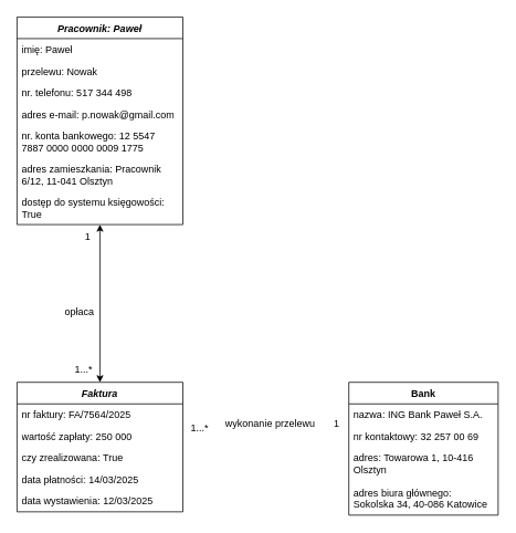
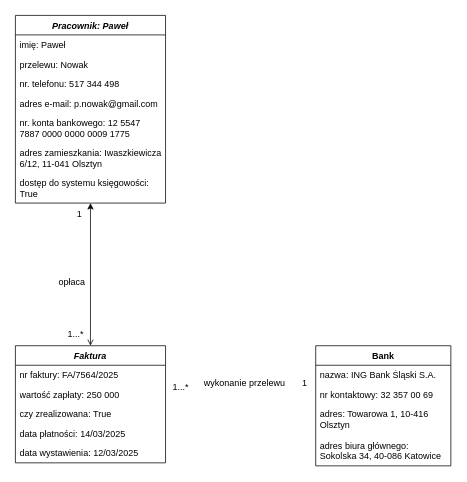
  <mxCell id="0" />
  <mxCell id="1" parent="0" />
  <mxCell id="2" value="Bank" style="swimlane;fontStyle=1;align=center;verticalAlign=top;childLayout=stackLayout;horizontal=1;startSize=26;horizontalStack=0;resizeParent=1;resizeParentMax=0;resizeLast=0;collapsible=1;marginBottom=0;whiteSpace=wrap;html=1;" parent="1" vertex="1"><mxGeometry x="420" y="460" width="180" height="160" as="geometry" /></mxCell>
- <mxCell id="3" value="nazwa: ING Bank Paweł S.A." style="text;strokeColor=none;fillColor=none;align=left;verticalAlign=top;spacingLeft=4;spacingRight=4;overflow=hidden;rotatable=0;points=[[0,0.5],[1,0.5]];portConstraint=eastwest;whiteSpace=wrap;html=1;" parent="2" vertex="1"><mxGeometry y="26" width="180" height="26" as="geometry" /></mxCell>
- <mxCell id="4" value="nr kontaktowy: 32 257 00 69" style="text;strokeColor=none;fillColor=none;align=left;verticalAlign=top;spacingLeft=4;spacingRight=4;overflow=hidden;rotatable=0;points=[[0,0.5],[1,0.5]];portConstraint=eastwest;whiteSpace=wrap;html=1;" parent="2" vertex="1"><mxGeometry y="52" width="180" height="26" as="geometry" /></mxCell>
+ <mxCell id="3" value="nazwa: ING Bank Śląski S.A." style="text;strokeColor=none;fillColor=none;align=left;verticalAlign=top;spacingLeft=4;spacingRight=4;overflow=hidden;rotatable=0;points=[[0,0.5],[1,0.5]];portConstraint=eastwest;whiteSpace=wrap;html=1;" parent="2" vertex="1"><mxGeometry y="26" width="180" height="26" as="geometry" /></mxCell>
+ <mxCell id="4" value="nr kontaktowy: 32 357 00 69" style="text;strokeColor=none;fillColor=none;align=left;verticalAlign=top;spacingLeft=4;spacingRight=4;overflow=hidden;rotatable=0;points=[[0,0.5],[1,0.5]];portConstraint=eastwest;whiteSpace=wrap;html=1;" parent="2" vertex="1"><mxGeometry y="52" width="180" height="26" as="geometry" /></mxCell>
  <mxCell id="5" value="adres: Towarowa 1, 10-416 Olsztyn" style="text;strokeColor=none;fillColor=none;align=left;verticalAlign=top;spacingLeft=4;spacingRight=4;overflow=hidden;rotatable=0;points=[[0,0.5],[1,0.5]];portConstraint=eastwest;whiteSpace=wrap;html=1;" parent="2" vertex="1"><mxGeometry y="78" width="180" height="42" as="geometry" /></mxCell>
  <mxCell id="6" value="adres biura głównego: Sokolska 34, 40-086 Katowice" style="text;strokeColor=none;fillColor=none;align=left;verticalAlign=top;spacingLeft=4;spacingRight=4;overflow=hidden;rotatable=0;points=[[0,0.5],[1,0.5]];portConstraint=eastwest;whiteSpace=wrap;html=1;" parent="2" vertex="1"><mxGeometry y="120" width="180" height="40" as="geometry" /></mxCell>
  <mxCell id="7" value="&lt;i&gt;Faktura&lt;/i&gt;" style="swimlane;fontStyle=1;align=center;verticalAlign=top;childLayout=stackLayout;horizontal=1;startSize=26;horizontalStack=0;resizeParent=1;resizeParentMax=0;resizeLast=0;collapsible=1;marginBottom=0;whiteSpace=wrap;html=1;" parent="1" vertex="1"><mxGeometry x="20" y="460" width="200" height="156" as="geometry" /></mxCell>
  <mxCell id="8" value="nr faktury: FA/7564/2025" style="text;strokeColor=none;fillColor=none;align=left;verticalAlign=top;spacingLeft=4;spacingRight=4;overflow=hidden;rotatable=0;points=[[0,0.5],[1,0.5]];portConstraint=eastwest;whiteSpace=wrap;html=1;" vertex="1" parent="7"><mxGeometry y="26" width="200" height="26" as="geometry" /></mxCell>
  <mxCell id="9" value="wartość zapłaty: 250 000" style="text;strokeColor=none;fillColor=none;align=left;verticalAlign=top;spacingLeft=4;spacingRight=4;overflow=hidden;rotatable=0;points=[[0,0.5],[1,0.5]];portConstraint=eastwest;whiteSpace=wrap;html=1;" vertex="1" parent="7"><mxGeometry y="52" width="200" height="26" as="geometry" /></mxCell>
  <mxCell id="10" value="czy zrealizowana: True" style="text;strokeColor=none;fillColor=none;align=left;verticalAlign=top;spacingLeft=4;spacingRight=4;overflow=hidden;rotatable=0;points=[[0,0.5],[1,0.5]];portConstraint=eastwest;whiteSpace=wrap;html=1;" vertex="1" parent="7"><mxGeometry y="78" width="200" height="26" as="geometry" /></mxCell>
  <mxCell id="11" value="data płatności: 14/03/2025" style="text;strokeColor=none;fillColor=none;align=left;verticalAlign=top;spacingLeft=4;spacingRight=4;overflow=hidden;rotatable=0;points=[[0,0.5],[1,0.5]];portConstraint=eastwest;whiteSpace=wrap;html=1;" vertex="1" parent="7"><mxGeometry y="104" width="200" height="26" as="geometry" /></mxCell>
  <mxCell id="12" value="data wystawienia: 12/03/2025" style="text;strokeColor=none;fillColor=none;align=left;verticalAlign=top;spacingLeft=4;spacingRight=4;overflow=hidden;rotatable=0;points=[[0,0.5],[1,0.5]];portConstraint=eastwest;whiteSpace=wrap;html=1;" vertex="1" parent="7"><mxGeometry y="130" width="200" height="26" as="geometry" /></mxCell>
  <mxCell id="13" value="1" style="text;html=1;align=center;verticalAlign=middle;resizable=0;points=[];autosize=1;strokeColor=none;fillColor=none;" parent="1" vertex="1"><mxGeometry x="90" y="270" width="30" height="30" as="geometry" /></mxCell>
  <mxCell id="14" value="1...*" style="text;html=1;align=center;verticalAlign=middle;resizable=0;points=[];autosize=1;strokeColor=none;fillColor=none;" parent="1" vertex="1"><mxGeometry x="80" y="430" width="40" height="30" as="geometry" /></mxCell>
  <mxCell id="15" value="opłaca" style="text;html=1;align=center;verticalAlign=middle;resizable=0;points=[];autosize=1;strokeColor=none;fillColor=none;" parent="1" vertex="1"><mxGeometry x="65" y="360" width="60" height="30" as="geometry" /></mxCell>
  <mxCell id="16" value="1" style="text;html=1;align=center;verticalAlign=middle;resizable=0;points=[];autosize=1;strokeColor=none;fillColor=none;" parent="1" vertex="1"><mxGeometry x="390" y="495" width="30" height="30" as="geometry" /></mxCell>
  <mxCell id="17" value="1...*" style="text;html=1;align=center;verticalAlign=middle;resizable=0;points=[];autosize=1;strokeColor=none;fillColor=none;" parent="1" vertex="1"><mxGeometry x="220" y="500" width="40" height="30" as="geometry" /></mxCell>
  <mxCell id="18" value="wykonanie przelewu" style="text;html=1;align=center;verticalAlign=middle;resizable=0;points=[];autosize=1;strokeColor=none;fillColor=none;" parent="1" vertex="1"><mxGeometry x="260" y="495" width="130" height="30" as="geometry" /></mxCell>
- <mxCell id="19" style="edgeStyle=orthogonalEdgeStyle;rounded=0;orthogonalLoop=1;jettySize=auto;html=1;entryX=0.5;entryY=0;entryDx=0;entryDy=0;startArrow=classic;startFill=1;" edge="1" parent="1" source="20" target="7"><mxGeometry relative="1" as="geometry" /></mxCell>
+ <mxCell id="19" style="edgeStyle=orthogonalEdgeStyle;rounded=0;orthogonalLoop=1;jettySize=auto;html=1;entryX=0.5;entryY=0;entryDx=0;entryDy=0;startArrow=classic;startFill=1;endArrow=open;" edge="1" parent="1" source="20" target="7"><mxGeometry relative="1" as="geometry" /></mxCell>
  <mxCell id="20" value="&lt;i&gt;Pracownik: Paweł&lt;/i&gt;" style="swimlane;fontStyle=1;align=center;verticalAlign=top;childLayout=stackLayout;horizontal=1;startSize=26;horizontalStack=0;resizeParent=1;resizeParentMax=0;resizeLast=0;collapsible=1;marginBottom=0;whiteSpace=wrap;html=1;" vertex="1" parent="1"><mxGeometry x="20" y="20" width="200" height="250" as="geometry" /></mxCell>
  <mxCell id="21" value="imię: Paweł" style="text;strokeColor=none;fillColor=none;align=left;verticalAlign=top;spacingLeft=4;spacingRight=4;overflow=hidden;rotatable=0;points=[[0,0.5],[1,0.5]];portConstraint=eastwest;whiteSpace=wrap;html=1;" vertex="1" parent="20"><mxGeometry y="26" width="200" height="26" as="geometry" /></mxCell>
  <mxCell id="22" value="przelewu: Nowak" style="text;strokeColor=none;fillColor=none;align=left;verticalAlign=top;spacingLeft=4;spacingRight=4;overflow=hidden;rotatable=0;points=[[0,0.5],[1,0.5]];portConstraint=eastwest;whiteSpace=wrap;html=1;" vertex="1" parent="20"><mxGeometry y="52" width="200" height="26" as="geometry" /></mxCell>
  <mxCell id="23" value="nr. telefonu: 517 344 498" style="text;strokeColor=none;fillColor=none;align=left;verticalAlign=top;spacingLeft=4;spacingRight=4;overflow=hidden;rotatable=0;points=[[0,0.5],[1,0.5]];portConstraint=eastwest;whiteSpace=wrap;html=1;" vertex="1" parent="20"><mxGeometry y="78" width="200" height="26" as="geometry" /></mxCell>
  <mxCell id="24" value="adres e-mail: p.nowak@gmail.com" style="text;strokeColor=none;fillColor=none;align=left;verticalAlign=top;spacingLeft=4;spacingRight=4;overflow=hidden;rotatable=0;points=[[0,0.5],[1,0.5]];portConstraint=eastwest;whiteSpace=wrap;html=1;" vertex="1" parent="20"><mxGeometry y="104" width="200" height="26" as="geometry" /></mxCell>
  <mxCell id="25" value="nr. konta bankowego: 12 5547 7887 0000 0000 0009 1775" style="text;strokeColor=none;fillColor=none;align=left;verticalAlign=top;spacingLeft=4;spacingRight=4;overflow=hidden;rotatable=0;points=[[0,0.5],[1,0.5]];portConstraint=eastwest;whiteSpace=wrap;html=1;" vertex="1" parent="20"><mxGeometry y="130" width="200" height="40" as="geometry" /></mxCell>
- <mxCell id="26" value="adres zamieszkania: Pracownik 6/12, 11-041 Olsztyn" style="text;strokeColor=none;fillColor=none;align=left;verticalAlign=top;spacingLeft=4;spacingRight=4;overflow=hidden;rotatable=0;points=[[0,0.5],[1,0.5]];portConstraint=eastwest;whiteSpace=wrap;html=1;" vertex="1" parent="20"><mxGeometry y="170" width="200" height="40" as="geometry" /></mxCell>
+ <mxCell id="26" value="adres zamieszkania: Iwaszkiewicza 6/12, 11-041 Olsztyn" style="text;strokeColor=none;fillColor=none;align=left;verticalAlign=top;spacingLeft=4;spacingRight=4;overflow=hidden;rotatable=0;points=[[0,0.5],[1,0.5]];portConstraint=eastwest;whiteSpace=wrap;html=1;" vertex="1" parent="20"><mxGeometry y="170" width="200" height="40" as="geometry" /></mxCell>
  <mxCell id="27" value="dostęp do systemu księgowości: True" style="text;strokeColor=none;fillColor=none;align=left;verticalAlign=top;spacingLeft=4;spacingRight=4;overflow=hidden;rotatable=0;points=[[0,0.5],[1,0.5]];portConstraint=eastwest;whiteSpace=wrap;html=1;" vertex="1" parent="20"><mxGeometry y="210" width="200" height="40" as="geometry" /></mxCell>
